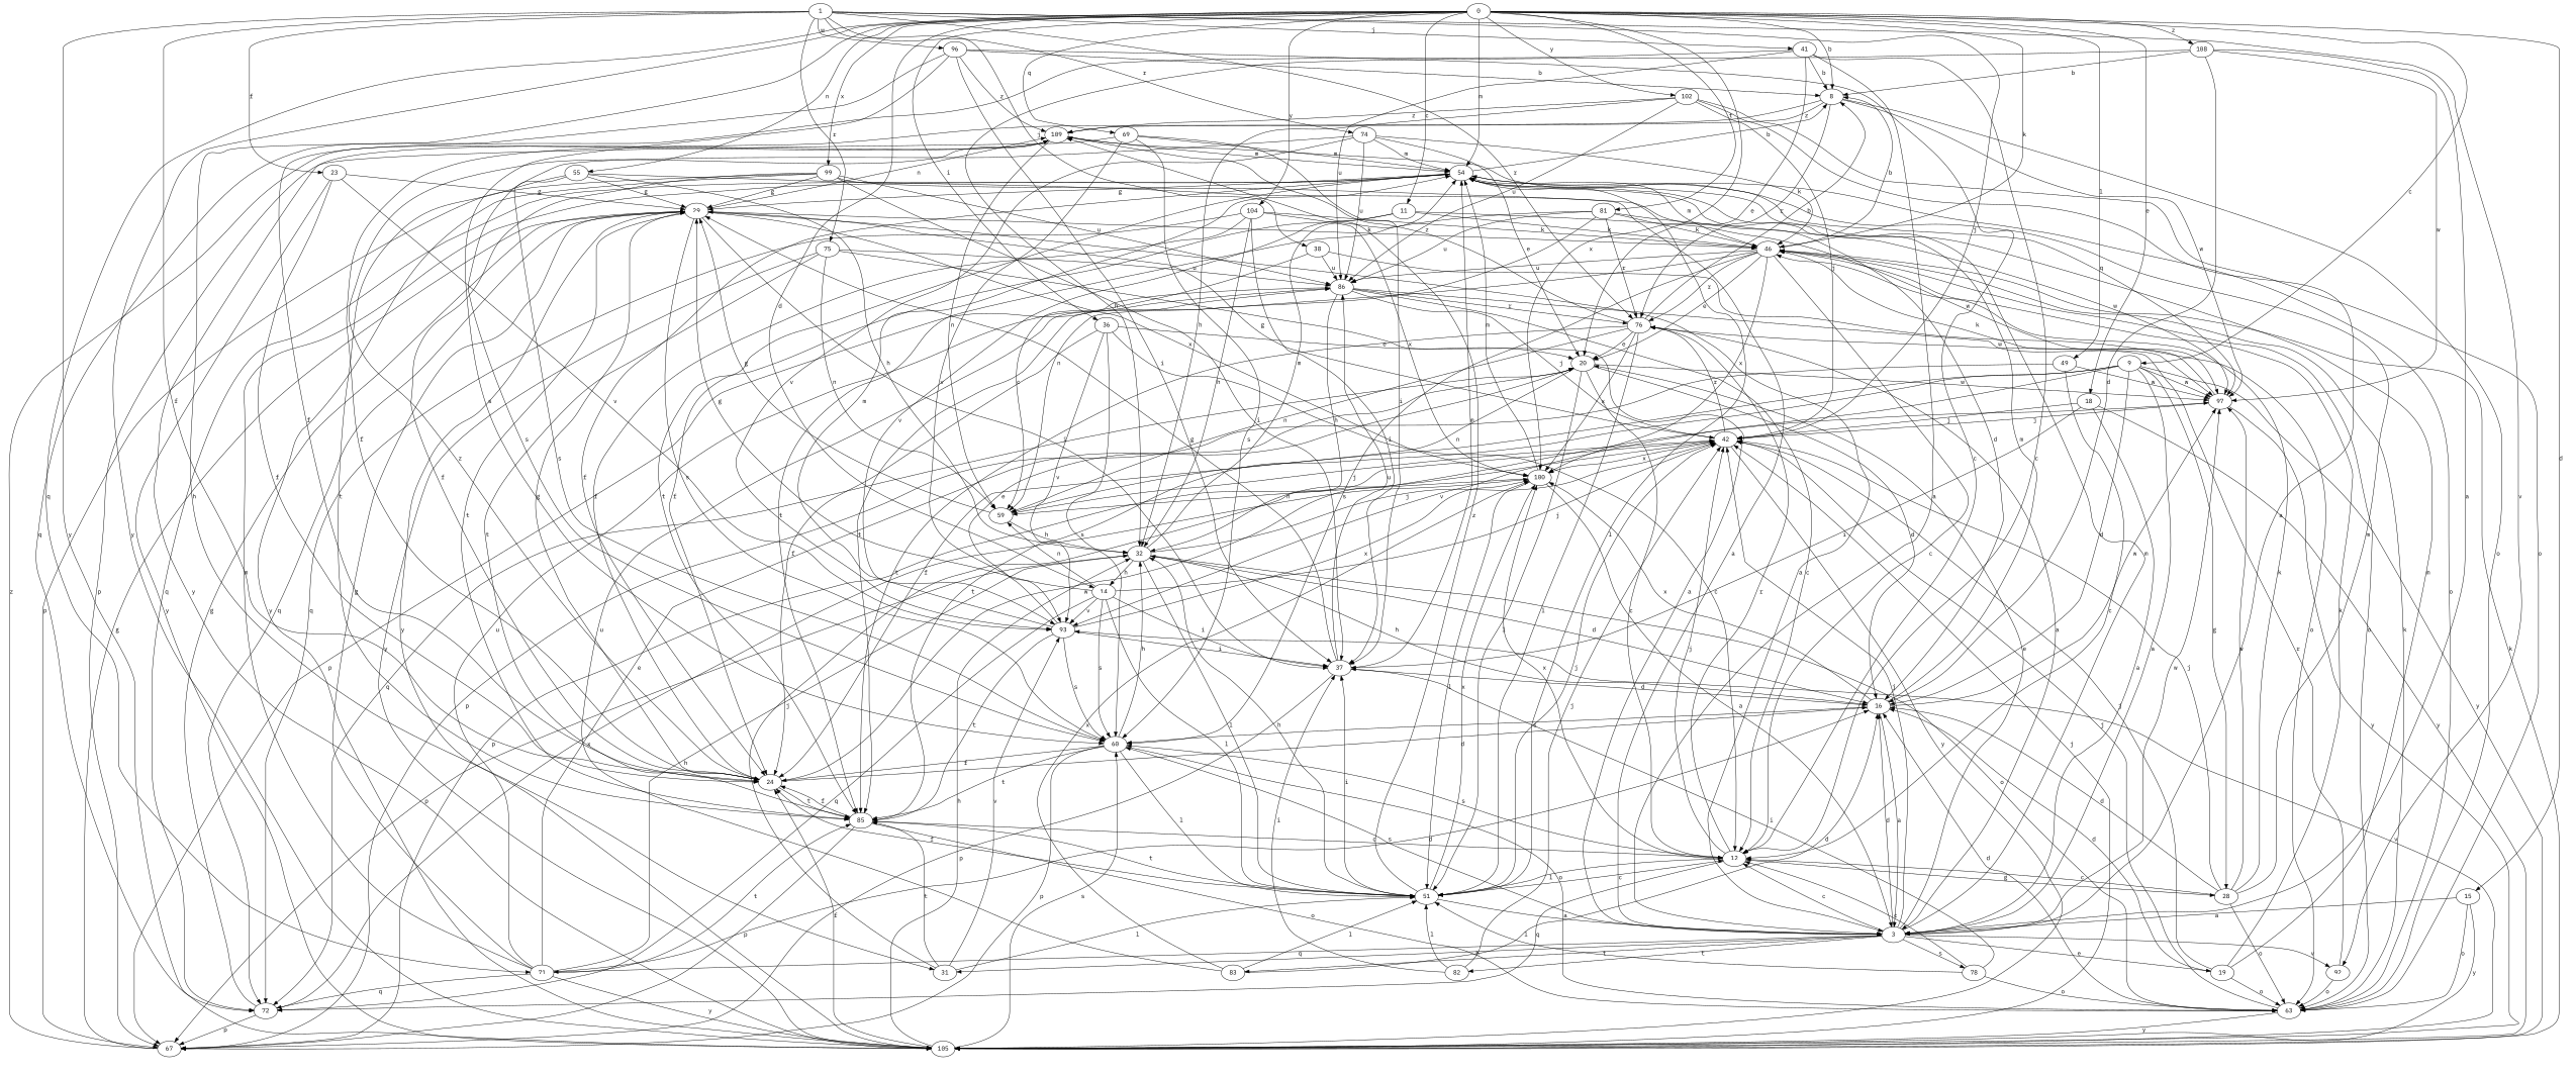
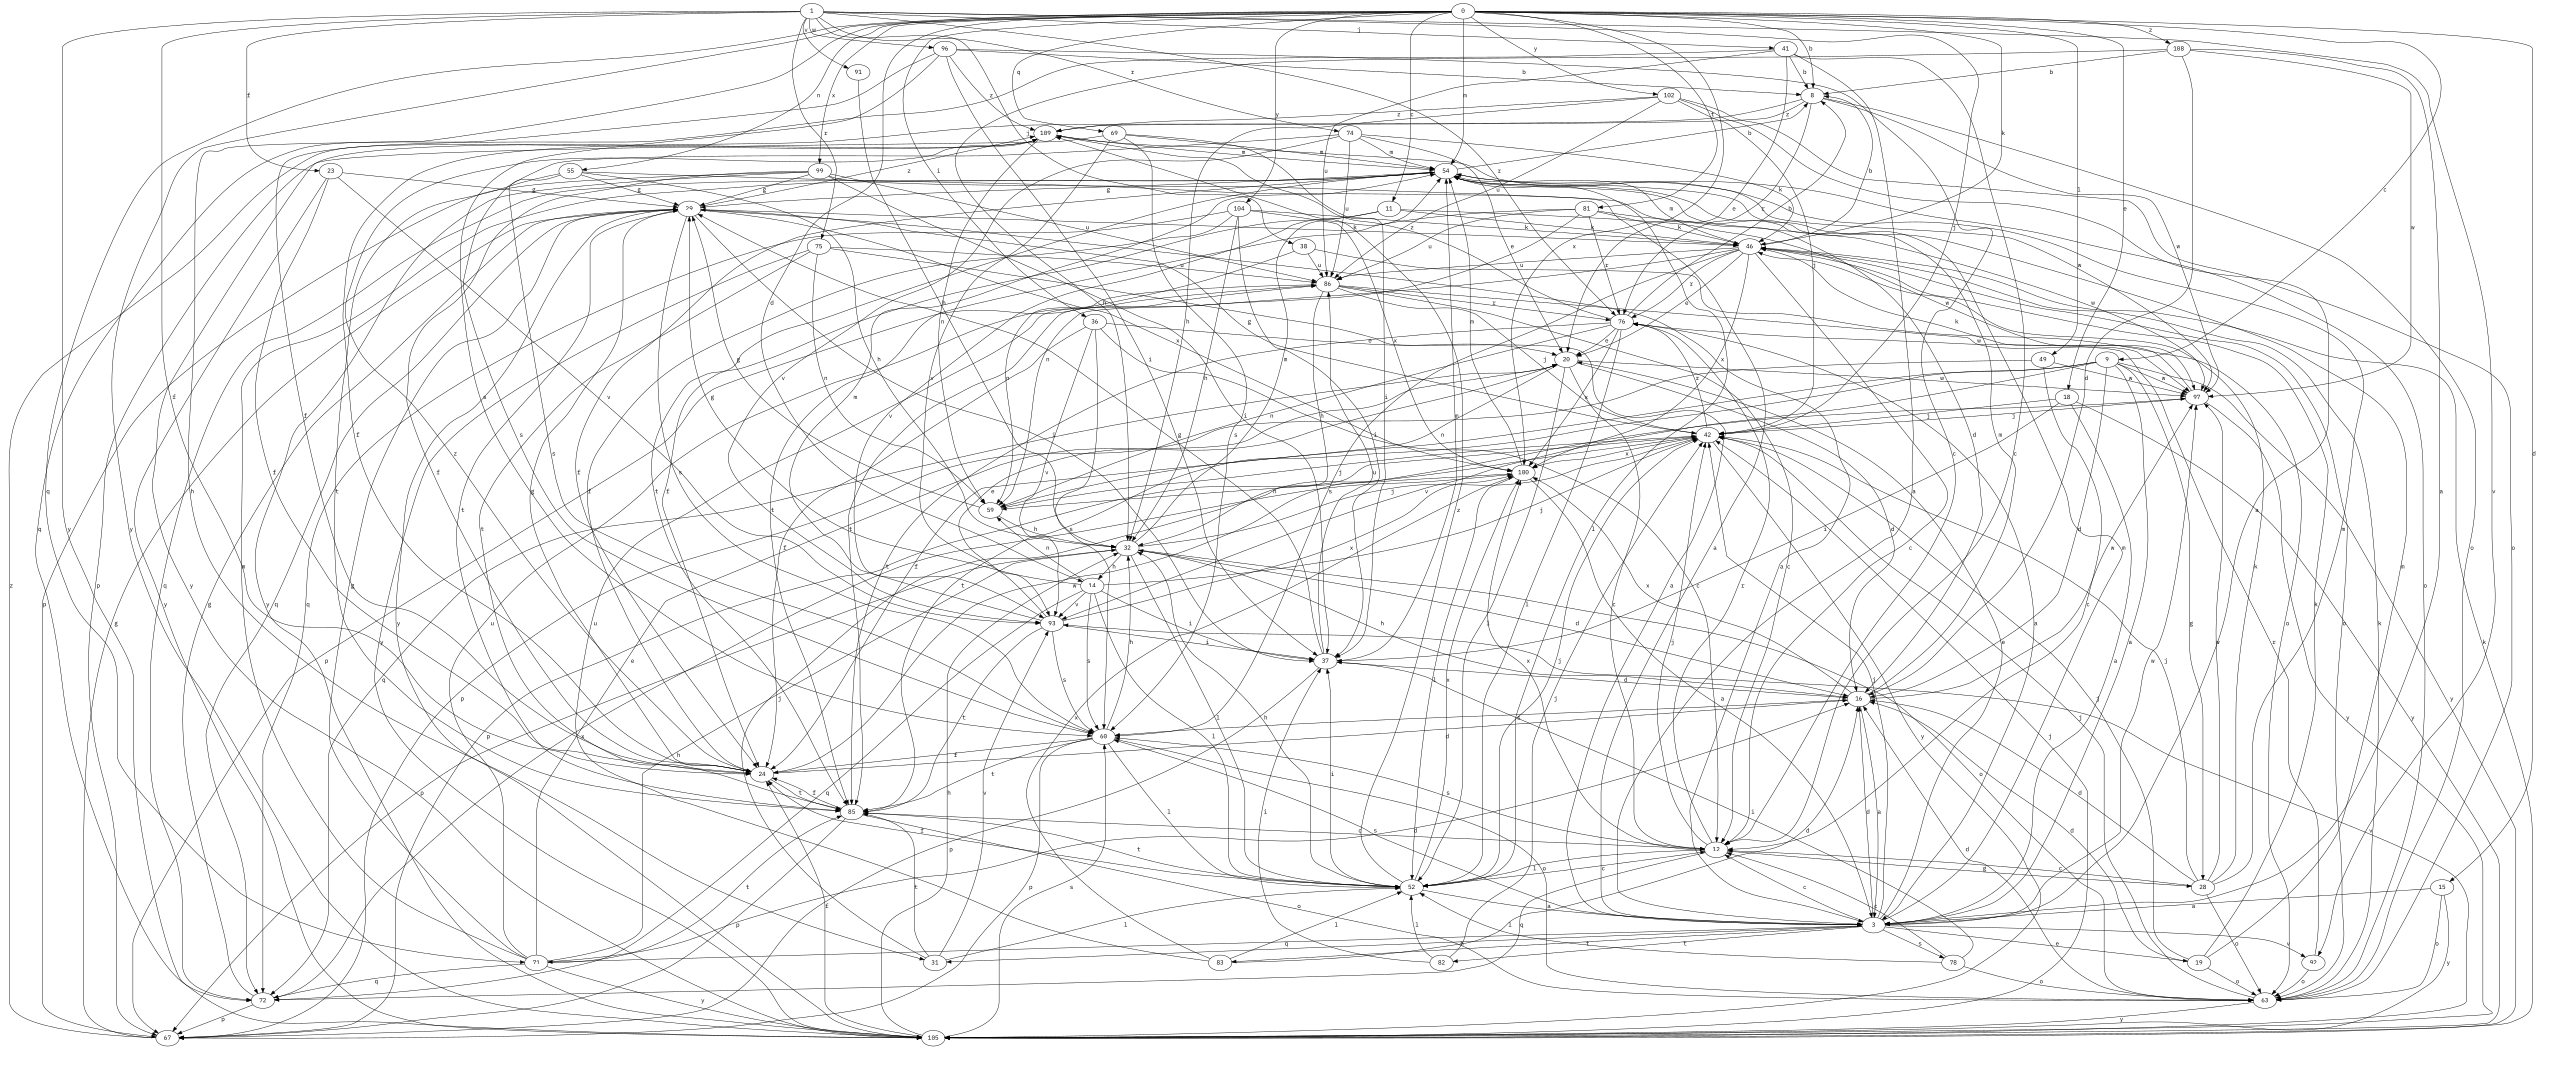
  strict digraph {
    fontname="IBM Plex Mono"
    node [fontname="IBM Plex Mono"]
    edge [fontname="IBM Plex Mono"]
    0
    8
    9
    11
    14
    15
    18
    31
    36
    46
    49
    54
    55
    69
    71
    81
    99
    100
    102
    104
    105
    108
    109
    24
    76
    97
    63
    16
    3
    28
    85
    93
    42
    n34 [label=60]
-   51
+   51 [label=52]
    72
    29
    37
    59
    12
    20
    n42 [label=86]
    67
    32
    1
    n46 [label=23]
    38
    41
    74
    75
+   91
    92
    96
    19
    78
    82
    83
    0 -> 8 [label=b]
    0 -> 9 [label=c]
    0 -> 11 [label=c]
    0 -> 14 [label=d]
    0 -> 15 [label=d]
    0 -> 18 [label=e]
    0 -> 31 [label=h]
    0 -> 36 [label=i]
    0 -> 46 [label=k]
    0 -> 49 [label=l]
    0 -> 54 [label=m]
    0 -> 55 [label=n]
    0 -> 69 [label=q]
    0 -> 71 [label=q]
    0 -> 81 [label=t]
    0 -> 99 [label=x]
    0 -> 100 [label=x]
    0 -> 102 [label=y]
    0 -> 104 [label=y]
    0 -> 105 [label=y]
    0 -> 108 [label=z]
    8 -> 109 [label=z]
    8 -> 24 [label=f]
    8 -> 76 [label=r]
    8 -> 97 [label=w]
    8 -> 63 [label=o]
    9 -> 105 [label=y]
    9 -> 24 [label=f]
    9 -> 97 [label=w]
    9 -> 16 [label=d]
    9 -> 3 [label=a]
    9 -> 28 [label=g]
    9 -> 85 [label=t]
    9 -> 93 [label=v]
    11 -> 46 [label=k]
    11 -> 24 [label=f]
    11 -> 97 [label=w]
    11 -> 93 [label=v]
    14 -> 93 [label=v]
    14 -> 42 [label=j]
    14 -> n34 [label=s]
    14 -> 51 [label=l]
    14 -> 72 [label=q]
    14 -> 29 [label=g]
    14 -> 37 [label=i]
    14 -> 59 [label=n]
    15 -> 105 [label=y]
    15 -> 63 [label=o]
    15 -> 3 [label=a]
    18 -> 105 [label=y]
    18 -> 3 [label=a]
    18 -> 42 [label=j]
    18 -> 37 [label=i]
    31 -> 85 [label=t]
    31 -> 93 [label=v]
    31 -> 42 [label=j]
    31 -> 51 [label=l]
    36 -> 24 [label=f]
    36 -> 93 [label=v]
    36 -> n34 [label=s]
    36 -> 12 [label=c]
    36 -> 20 [label=e]
    46 -> 8 [label=b]
    46 -> 54 [label=m]
    46 -> 100 [label=x]
    46 -> 76 [label=r]
    46 -> 63 [label=o]
    46 -> 85 [label=t]
    46 -> n34 [label=s]
    46 -> 12 [label=c]
    46 -> 20 [label=e]
    46 -> n42 [label=u]
    49 -> 97 [label=w]
    49 -> 12 [label=c]
    49 -> 67 [label=p]
    54 -> 8 [label=b]
    54 -> 24 [label=f]
    54 -> 63 [label=o]
    54 -> 85 [label=t]
    54 -> 51 [label=l]
    54 -> 72 [label=q]
    54 -> 29 [label=g]
    55 -> 3 [label=a]
    55 -> 85 [label=t]
    55 -> n34 [label=s]
    55 -> 29 [label=g]
    55 -> 32 [label=h]
    69 -> 54 [label=m]
    69 -> 93 [label=v]
    69 -> n34 [label=s]
    69 -> 37 [label=i]
    69 -> 67 [label=p]
    71 -> 54 [label=m]
    71 -> 105 [label=y]
    71 -> 16 [label=d]
    71 -> 85 [label=t]
    71 -> 72 [label=q]
    71 -> 29 [label=g]
    71 -> 20 [label=e]
    71 -> n42 [label=u]
    71 -> 32 [label=h]
    81 -> 46 [label=k]
    81 -> 76 [label=r]
    81 -> 97 [label=w]
    81 -> 85 [label=t]
    81 -> 59 [label=n]
    81 -> n42 [label=u]
    99 -> 105 [label=y]
    99 -> 24 [label=f]
    99 -> 16 [label=d]
    99 -> 29 [label=g]
    99 -> 37 [label=i]
    99 -> n42 [label=u]
    99 -> 67 [label=p]
    100 -> 54 [label=m]
    100 -> 3 [label=a]
    100 -> 51 [label=l]
    100 -> 59 [label=n]
    102 -> 109 [label=z]
    102 -> 63 [label=o]
    102 -> 3 [label=a]
    102 -> 42 [label=j]
    102 -> n42 [label=u]
    102 -> 32 [label=h]
    104 -> 46 [label=k]
    104 -> 100 [label=x]
    104 -> 24 [label=f]
    104 -> 72 [label=q]
    104 -> 37 [label=i]
    104 -> 32 [label=h]
    105 -> 46 [label=k]
    105 -> 24 [label=f]
    105 -> 93 [label=v]
    105 -> 42 [label=j]
    105 -> n34 [label=s]
    105 -> 32 [label=h]
    108 -> 8 [label=b]
    108 -> 97 [label=w]
    108 -> 16 [label=d]
    108 -> 3 [label=a]
    108 -> 32 [label=h]
    109 -> 54 [label=m]
    109 -> 105 [label=y]
-   109 -> 97 [label=q]
+   109 -> 97 [label=w]
    109 -> 59 [label=n]
    24 -> 109 [label=z]
    24 -> 97 [label=w]
    24 -> 16 [label=d]
    24 -> 85 [label=t]
    24 -> 29 [label=g]
    76 -> 8 [label=b]
    76 -> 100 [label=x]
    76 -> 109 [label=z]
    76 -> 3 [label=a]
    76 -> 85 [label=t]
    76 -> 51 [label=l]
    76 -> 59 [label=n]
    76 -> 20 [label=e]
    97 -> 46 [label=k]
    97 -> 105 [label=y]
    97 -> 42 [label=j]
    63 -> 46 [label=k]
    63 -> 105 [label=y]
    63 -> 16 [label=d]
    63 -> 42 [label=j]
    16 -> 54 [label=m]
    16 -> 100 [label=x]
    16 -> 97 [label=w]
    16 -> 3 [label=a]
    16 -> n34 [label=s]
    16 -> 32 [label=h]
    3 -> 31 [label=h]
    3 -> 54 [label=m]
    3 -> 71 [label=q]
    3 -> 97 [label=w]
    3 -> 16 [label=d]
    3 -> 42 [label=j]
    3 -> n34 [label=s]
    3 -> 12 [label=c]
    3 -> 20 [label=e]
    3 -> 92 [label=v]
    3 -> 19 [label=e]
    3 -> 78 [label=s]
    3 -> 82 [label=t]
    3 -> 83 [label=t]
    28 -> 46 [label=k]
    28 -> 54 [label=m]
    28 -> 97 [label=w]
    28 -> 63 [label=o]
    28 -> 16 [label=d]
    28 -> 42 [label=j]
    28 -> 12 [label=c]
    85 -> 24 [label=f]
    85 -> 63 [label=o]
    85 -> 12 [label=c]
    85 -> 67 [label=p]
    93 -> 54 [label=m]
    93 -> 100 [label=x]
    93 -> 85 [label=t]
    93 -> n34 [label=s]
    93 -> 37 [label=i]
    93 -> 20 [label=e]
    42 -> 100 [label=x]
    42 -> 105 [label=y]
    42 -> 76 [label=r]
    42 -> 29 [label=g]
    42 -> 67 [label=p]
    n34 -> 24 [label=f]
    n34 -> 63 [label=o]
    n34 -> 85 [label=t]
    n34 -> 51 [label=l]
    n34 -> 67 [label=p]
    n34 -> 32 [label=h]
    51 -> 100 [label=x]
    51 -> 109 [label=z]
    51 -> 24 [label=f]
    51 -> 3 [label=a]
    51 -> 85 [label=t]
    51 -> 42 [label=j]
    51 -> 37 [label=i]
    51 -> 12 [label=c]
    51 -> 32 [label=h]
    72 -> 100 [label=x]
    72 -> 29 [label=g]
    72 -> 67 [label=p]
    29 -> 46 [label=k]
    29 -> 100 [label=x]
    29 -> 105 [label=y]
-   29 -> 109 [label=n]
+   29 -> 109 [label=z]
    29 -> 3 [label=a]
    29 -> 85 [label=t]
    29 -> n34 [label=s]
    29 -> 72 [label=q]
    29 -> 37 [label=i]
    37 -> 54 [label=m]
    37 -> 16 [label=d]
    37 -> 29 [label=g]
    37 -> n42 [label=u]
    37 -> 67 [label=p]
    59 -> 42 [label=j]
    59 -> 29 [label=g]
    59 -> 32 [label=h]
    12 -> 100 [label=x]
    12 -> 76 [label=r]
    12 -> 28 [label=g]
    12 -> 42 [label=j]
    12 -> n34 [label=s]
    12 -> 51 [label=l]
    12 -> 72 [label=q]
    20 -> 97 [label=w]
    20 -> 16 [label=d]
    20 -> 51 [label=l]
    20 -> 72 [label=q]
    20 -> 59 [label=n]
    20 -> 12 [label=c]
    n42 -> 76 [label=r]
    n42 -> 97 [label=w]
    n42 -> 42 [label=j]
    n42 -> 12 [label=c]
    n42 -> 67 [label=p]
    n42 -> 32 [label=h]
    67 -> 109 [label=z]
    67 -> 29 [label=g]
    32 -> 14 [label=h]
    32 -> 54 [label=m]
    32 -> 63 [label=o]
    32 -> 16 [label=d]
    32 -> 42 [label=j]
    32 -> 51 [label=l]
    32 -> 67 [label=p]
    1 -> 105 [label=y]
    1 -> 24 [label=f]
    1 -> 76 [label=r]
    1 -> 42 [label=j]
    1 -> n46 [label=f]
    1 -> 38 [label=j]
    1 -> 41 [label=j]
    1 -> 74 [label=r]
    1 -> 75 [label=r]
+   1 -> 91 [label=v]
    1 -> 92 [label=v]
    1 -> 96 [label=w]
    n46 -> 105 [label=y]
    n46 -> 24 [label=f]
    n46 -> 93 [label=v]
    n46 -> 29 [label=g]
    38 -> 63 [label=o]
-   38 -> 59 [label=c]
+   38 -> 59 [label=n]
    38 -> n42 [label=u]
    41 -> 8 [label=b]
    41 -> 24 [label=f]
    41 -> 3 [label=a]
    41 -> 12 [label=c]
    41 -> 20 [label=e]
    41 -> n42 [label=u]
    74 -> 46 [label=k]
    74 -> 54 [label=m]
    74 -> 93 [label=v]
    74 -> n34 [label=s]
    74 -> 20 [label=e]
    74 -> n42 [label=u]
    75 -> 105 [label=y]
    75 -> 3 [label=a]
    75 -> 85 [label=t]
    75 -> 59 [label=n]
    75 -> n42 [label=u]
+   91 -> 32 [label=h]
    92 -> 76 [label=r]
    92 -> 63 [label=o]
    96 -> 8 [label=b]
    96 -> 109 [label=z]
    96 -> n34 [label=s]
    96 -> 72 [label=q]
    96 -> 37 [label=i]
    96 -> 12 [label=c]
    19 -> 46 [label=k]
    19 -> 54 [label=m]
    19 -> 63 [label=o]
    19 -> 16 [label=d]
    19 -> 42 [label=j]
    78 -> 63 [label=o]
    78 -> 51 [label=l]
    78 -> 37 [label=i]
    78 -> 12 [label=c]
    82 -> 42 [label=j]
    82 -> 51 [label=l]
    82 -> 37 [label=i]
    83 -> 100 [label=x]
    83 -> 16 [label=d]
    83 -> 51 [label=l]
    83 -> n42 [label=u]
  }
